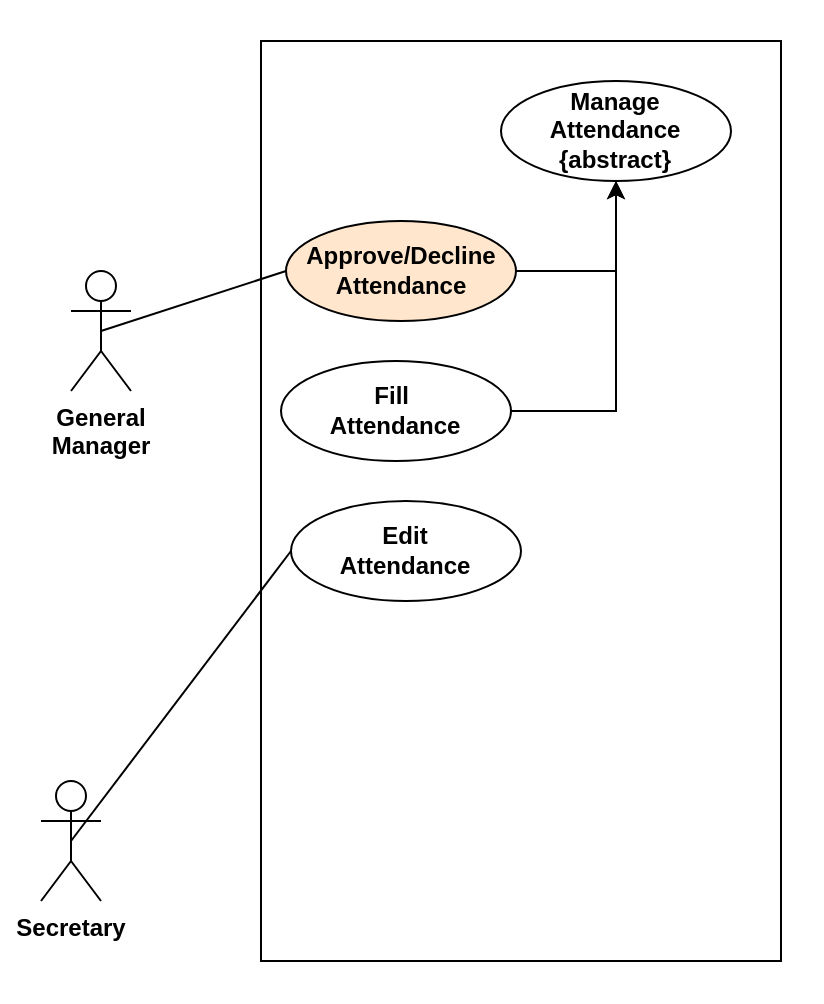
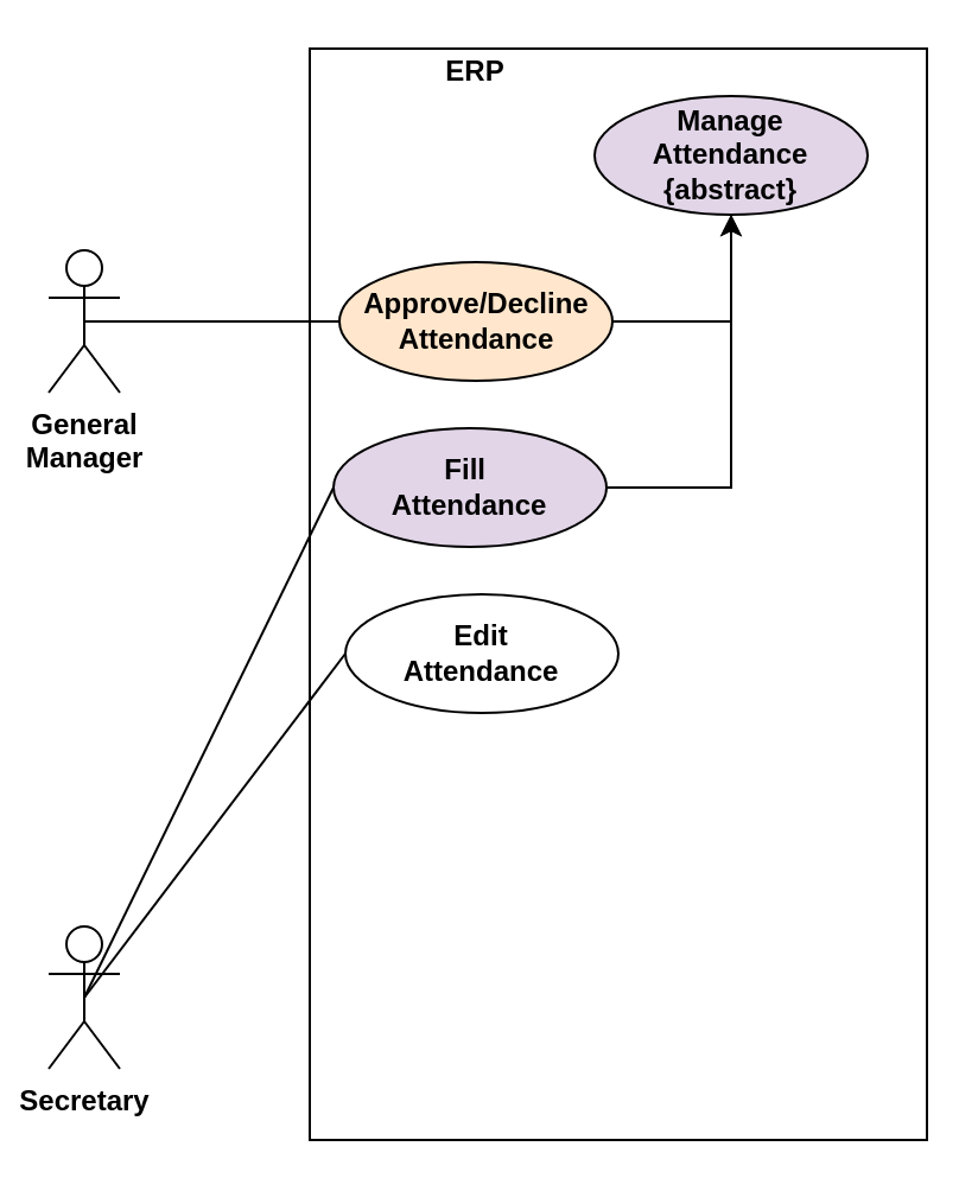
  <mxCell id="0" />
  <mxCell id="1" parent="0" />
  <mxCell id="2" value="" style="rounded=0;whiteSpace=wrap;html=1;" vertex="1" parent="1"><mxGeometry x="130" y="20" width="260" height="460" as="geometry" /></mxCell>
- <mxCell id="4" value="Manage&lt;br&gt;Attendance&lt;br&gt;{abstract}" style="ellipse;whiteSpace=wrap;html=1;fontStyle=1;align=center;horizontal=1;labelBackgroundColor=none;labelBorderColor=none;shadow=0;" vertex="1" parent="1"><mxGeometry x="250" y="40" width="115" height="50" as="geometry" /></mxCell>
+ <mxCell id="3" value="ERP" style="text;html=1;strokeColor=none;fillColor=none;align=center;verticalAlign=middle;whiteSpace=wrap;rounded=0;fontStyle=1" vertex="1" parent="1"><mxGeometry x="140" y="20" width="120" height="20" as="geometry" /></mxCell>
+ <mxCell id="4" value="Manage&lt;br&gt;Attendance&lt;br&gt;{abstract}" style="ellipse;whiteSpace=wrap;html=1;fontStyle=1;align=center;horizontal=1;labelBackgroundColor=none;labelBorderColor=none;shadow=0;fillColor=#e1d5e7;" vertex="1" parent="1"><mxGeometry x="250" y="40" width="115" height="50" as="geometry" /></mxCell>
  <mxCell id="5" style="edgeStyle=orthogonalEdgeStyle;rounded=0;orthogonalLoop=1;jettySize=auto;html=1;exitX=1;exitY=0.5;exitDx=0;exitDy=0;entryX=0.5;entryY=1;entryDx=0;entryDy=0;" edge="1" parent="1" source="6" target="4"><mxGeometry relative="1" as="geometry" /></mxCell>
  <mxCell id="6" value="Approve/Decline&lt;br&gt;Attendance" style="ellipse;whiteSpace=wrap;html=1;fontStyle=1;align=center;horizontal=1;labelBackgroundColor=none;labelBorderColor=none;shadow=0;fillColor=#ffe6cc;" vertex="1" parent="1"><mxGeometry x="142.5" y="110" width="115" height="50" as="geometry" /></mxCell>
  <mxCell id="7" style="edgeStyle=orthogonalEdgeStyle;rounded=0;orthogonalLoop=1;jettySize=auto;html=1;exitX=1;exitY=0.5;exitDx=0;exitDy=0;entryX=0.5;entryY=1;entryDx=0;entryDy=0;" edge="1" parent="1" source="8" target="4"><mxGeometry relative="1" as="geometry" /></mxCell>
- <mxCell id="8" value="Fill&amp;nbsp;&lt;br&gt;Attendance" style="ellipse;whiteSpace=wrap;html=1;fontStyle=1;align=center;horizontal=1;labelBackgroundColor=none;labelBorderColor=none;shadow=0;" vertex="1" parent="1"><mxGeometry x="140" y="180" width="115" height="50" as="geometry" /></mxCell>
+ <mxCell id="8" value="Fill&amp;nbsp;&lt;br&gt;Attendance" style="ellipse;whiteSpace=wrap;html=1;fontStyle=1;align=center;horizontal=1;labelBackgroundColor=none;labelBorderColor=none;shadow=0;fillColor=#e1d5e7;" vertex="1" parent="1"><mxGeometry x="140" y="180" width="115" height="50" as="geometry" /></mxCell>
  <mxCell id="9" value="" style="endArrow=none;html=1;entryX=0;entryY=0.5;entryDx=0;entryDy=0;exitX=0.5;exitY=0.5;exitDx=0;exitDy=0;exitPerimeter=0;" edge="1" parent="1" source="10" target="6"><mxGeometry width="50" height="50" relative="1" as="geometry"><mxPoint x="25" y="160" as="sourcePoint" /><mxPoint x="60" y="420" as="targetPoint" /></mxGeometry></mxCell>
- <mxCell id="10" value="General&lt;br&gt;Manager" style="shape=umlActor;verticalLabelPosition=bottom;labelBackgroundColor=#ffffff;verticalAlign=top;html=1;outlineConnect=0;fontStyle=1" vertex="1" parent="1"><mxGeometry x="35" y="135" width="30" height="60" as="geometry" /></mxCell>
+ <mxCell id="10" value="General&lt;br&gt;Manager" style="shape=umlActor;verticalLabelPosition=bottom;labelBackgroundColor=#ffffff;verticalAlign=top;html=1;outlineConnect=0;fontStyle=1" vertex="1" parent="1"><mxGeometry x="20" y="105" width="30" height="60" as="geometry" /></mxCell>
  <mxCell id="11" value="Secretary" style="shape=umlActor;verticalLabelPosition=bottom;labelBackgroundColor=#ffffff;verticalAlign=top;html=1;outlineConnect=0;fontStyle=1" vertex="1" parent="1"><mxGeometry x="20" y="390" width="30" height="60" as="geometry" /></mxCell>
+ <mxCell id="12" style="edgeStyle=none;orthogonalLoop=1;jettySize=auto;html=1;exitX=0.5;exitY=0.5;exitDx=0;exitDy=0;exitPerimeter=0;entryX=0;entryY=0.5;entryDx=0;entryDy=0;endArrow=none;" edge="1" parent="1" source="11" target="8"><mxGeometry relative="1" as="geometry"><mxPoint x="35" y="260" as="sourcePoint" /><mxPoint x="142.5" y="275" as="targetPoint" /></mxGeometry></mxCell>
  <mxCell id="13" style="edgeStyle=none;orthogonalLoop=1;jettySize=auto;html=1;exitX=0.5;exitY=0.5;exitDx=0;exitDy=0;exitPerimeter=0;entryX=0;entryY=0.5;entryDx=0;entryDy=0;endArrow=none;" edge="1" parent="1" source="11" target="14"><mxGeometry relative="1" as="geometry"><mxPoint x="45" y="430" as="sourcePoint" /><mxPoint x="145" y="345" as="targetPoint" /></mxGeometry></mxCell>
  <mxCell id="14" value="Edit&lt;br&gt;Attendance" style="ellipse;whiteSpace=wrap;html=1;fontStyle=1;align=center;horizontal=1;labelBackgroundColor=none;labelBorderColor=none;shadow=0;" vertex="1" parent="1"><mxGeometry x="145" y="250" width="115" height="50" as="geometry" /></mxCell>
